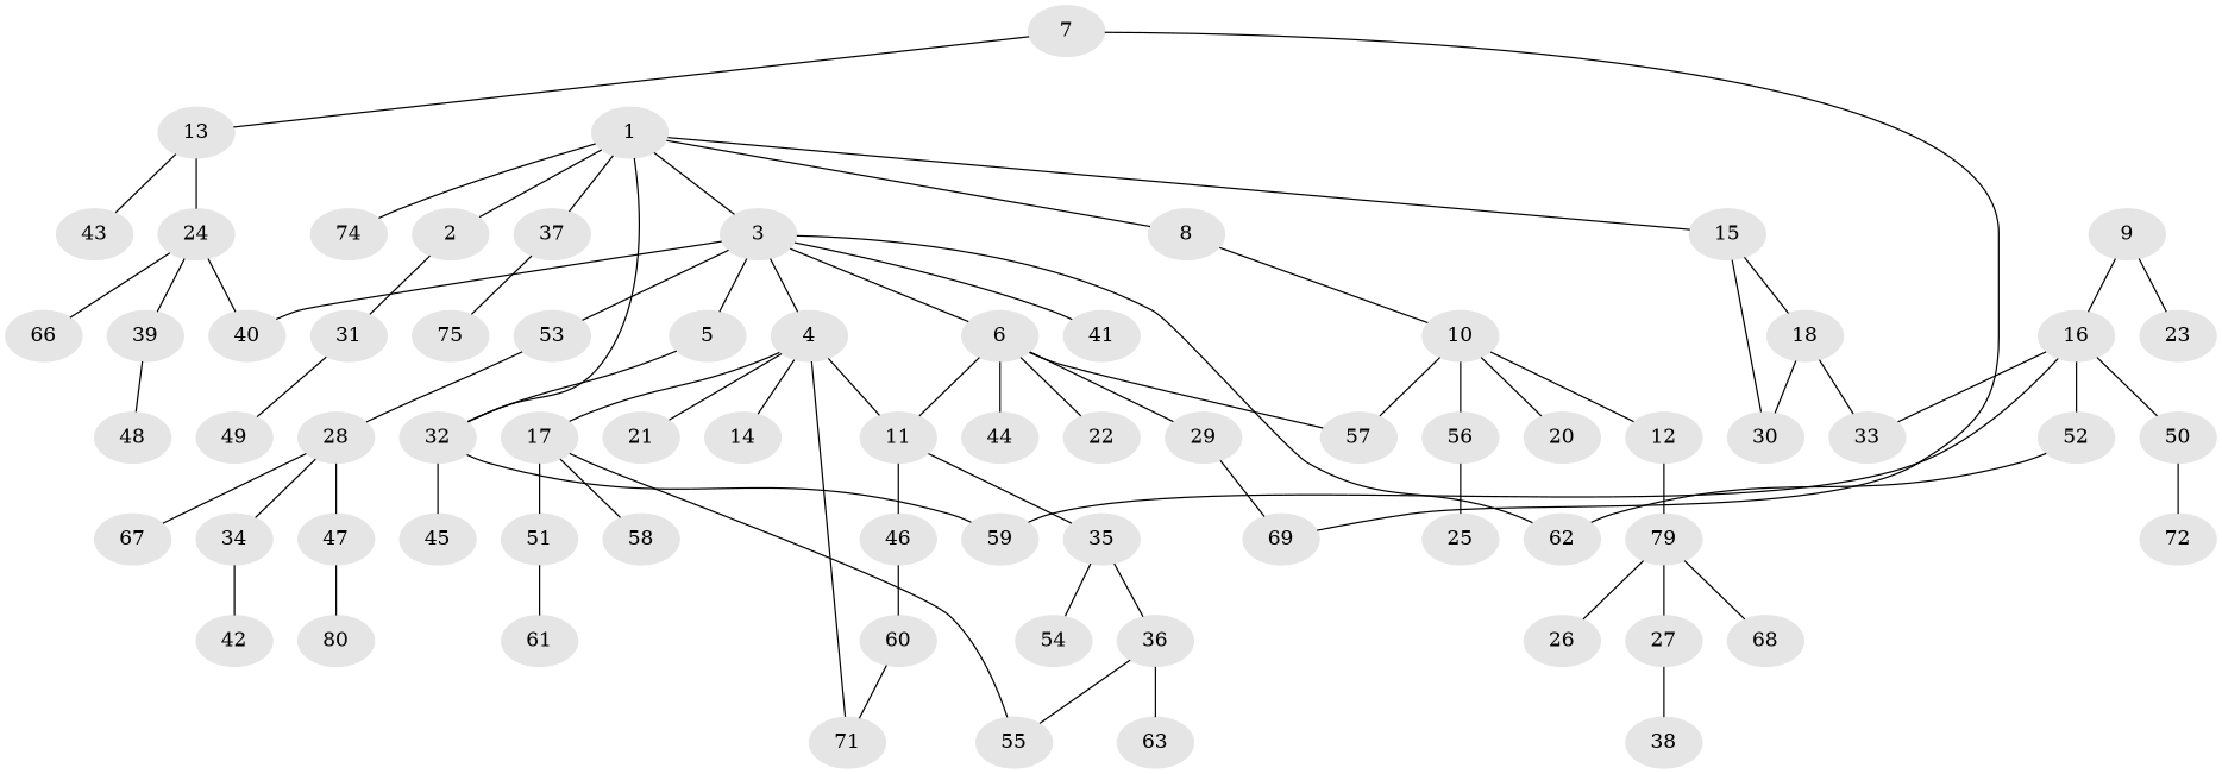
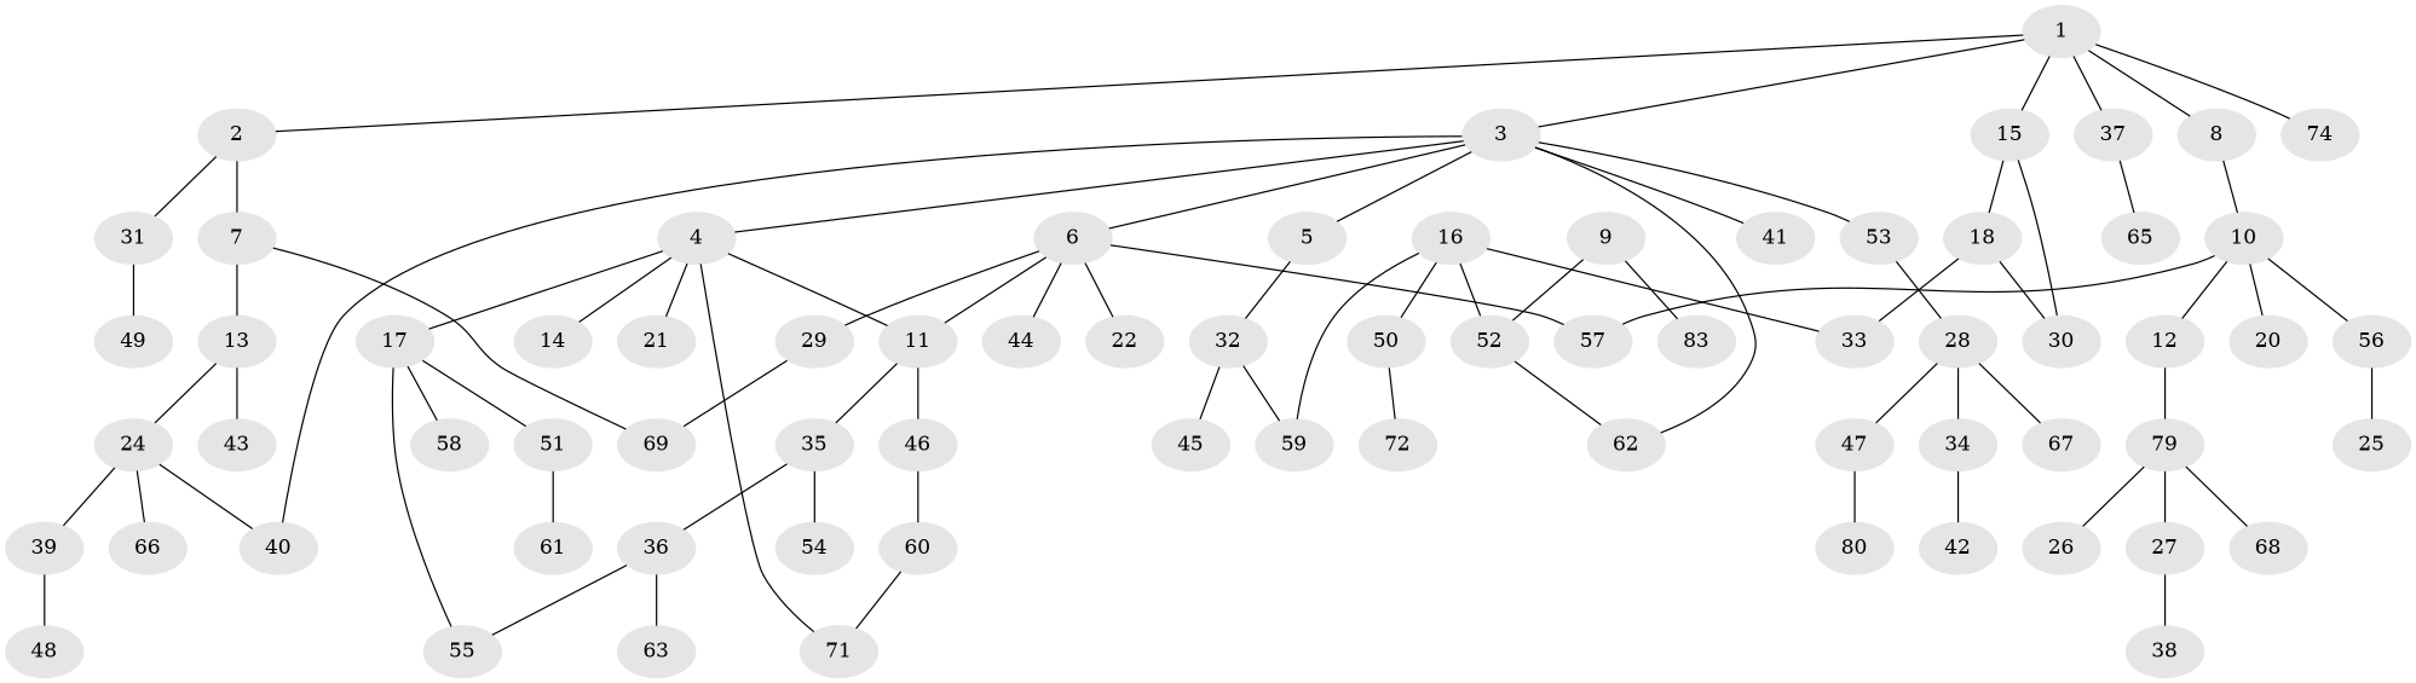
  graph {
    node [color=gray90 style=filled]
    1
    2
    3
    8
    15
    32
    37
    n8 [label=74]
    7
    31
    4
    5
    6
    40
    41
    53
    62
    10
    18
    30
    59
    45
-   65 [label=75]
+   65
    13
    69
    49
    11
    14
    17
    21
    71
    22
    29
    44
    57
    28
    34
    47
    67
    35
    46
    51
    55
    58
    9
    16
-   23
+   23 [label=83]
    24
    43
    12
    20
    56
    33
    50
    52
    n56 [label=79]
    25
    36
    54
    60
    26
    27
    68
    39
    66
    72
    61
    38
    48
    42
    n71 [label=80]
    63
    1 -- 2
    1 -- 3
    1 -- 8
    1 -- 15
-   1 -- 32
    1 -- 37
    1 -- n8
+   2 -- 7
    2 -- 31
    3 -- 4
    3 -- 5
    3 -- 6
    3 -- 40
    3 -- 41
    3 -- 53
    3 -- 62
    8 -- 10
    15 -- 18
    15 -- 30
    32 -- 59
    32 -- 45
    37 -- 65
    7 -- 13
    7 -- 69
    31 -- 49
    4 -- 11
    4 -- 14
    4 -- 17
    4 -- 21
    4 -- 71
    5 -- 32
    6 -- 11
    6 -- 22
    6 -- 29
    6 -- 44
    6 -- 57
    53 -- 28
    10 -- 57
    10 -- 12
    10 -- 20
    10 -- 56
    18 -- 30
    18 -- 33
    13 -- 24
    13 -- 43
    11 -- 35
    11 -- 46
    17 -- 51
    17 -- 55
    17 -- 58
    29 -- 69
    28 -- 34
    28 -- 47
    28 -- 67
    34 -- 42
    47 -- n71
    35 -- 36
    35 -- 54
    46 -- 60
    51 -- 61
-   9 -- 16
+   9 -- 52
    9 -- 23
    16 -- 59
    16 -- 33
    16 -- 50
    16 -- 52
    24 -- 40
    24 -- 39
    24 -- 66
    12 -- n56
    56 -- 25
    50 -- 72
    52 -- 62
    n56 -- 26
    n56 -- 27
    n56 -- 68
    36 -- 55
    36 -- 63
    60 -- 71
    27 -- 38
    39 -- 48
  }
